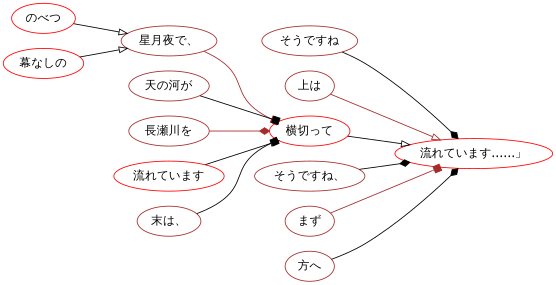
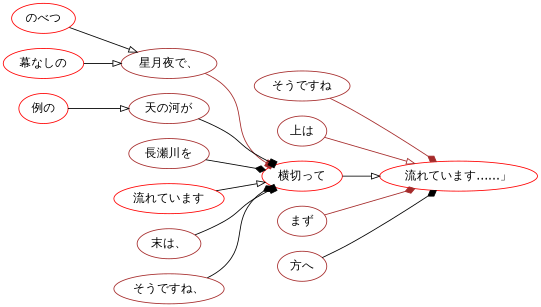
  digraph {
    rankdir=LR
    node [color=brown]
    edge [arrowhead=onormal color=black]
    n1 [label="そうですね"]
    n2 [color=red label="流れています……」"]
    n3 [label="上は"]
    n4 [color=red label="のべつ"]
    n5 [label="星月夜で、"]
    n6 [color=red label="横切って"]
    n7 [color=red label="幕なしの"]
+   n8 [color=red label="例の"]
    n9 [label="天の河が"]
    n10 [label="長瀬川を"]
    n11 [color=red label="流れています"]
    n12 [label="末は、"]
    n13 [label="そうですね、"]
    n14 [label="まず"]
    n15 [label="方へ"]
-   n1 -> n2 [arrowhead=diamond]
+   n1 -> n2 [arrowhead=diamond color=brown]
    n3 -> n2 [color=brown]
    n4 -> n5
    n5 -> n6 [arrowhead=box color=brown]
    n6 -> n2
    n7 -> n5
+   n8 -> n9
    n9 -> n6 [arrowhead=box]
-   n10 -> n6 [arrowhead=diamond color=brown]
+   n10 -> n6 [arrowhead=diamond]
    n11 -> n6
    n12 -> n6 [arrowhead=box]
-   n13 -> n2 [arrowhead=diamond]
-   n14 -> n2 [arrowhead=box color=brown]
+   n13 -> n6 [arrowhead=diamond]
+   n14 -> n2 [arrowhead=diamond color=brown]
    n15 -> n2 [arrowhead=diamond]
  }
